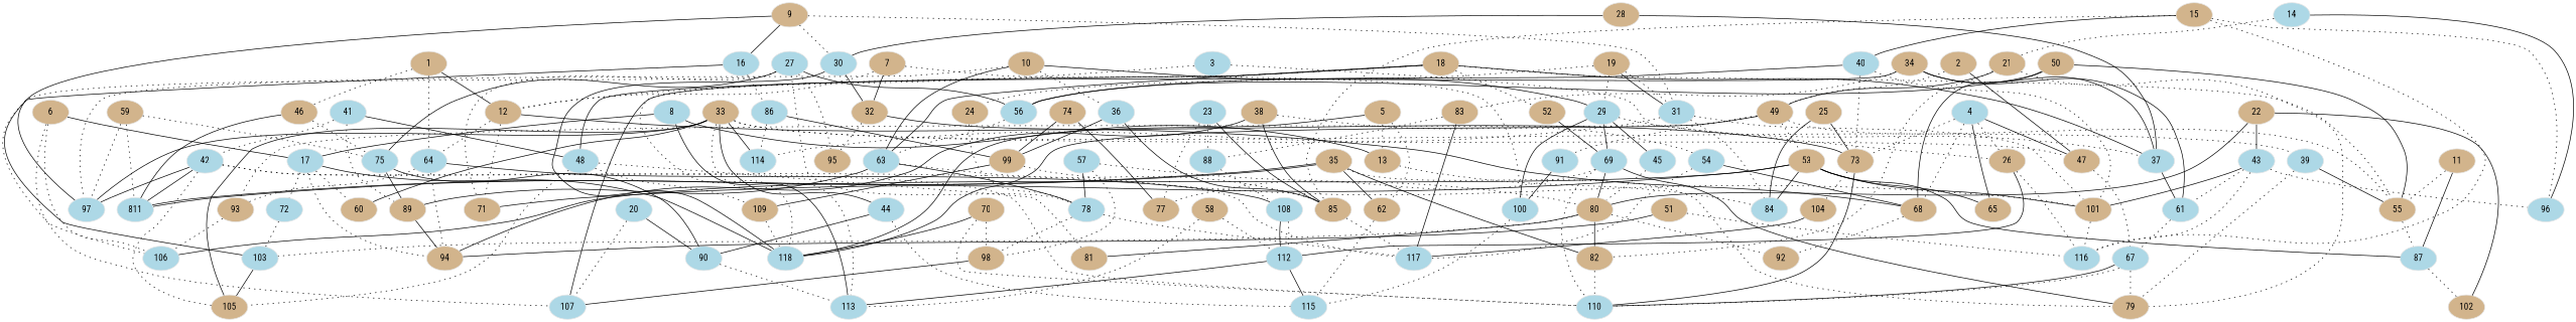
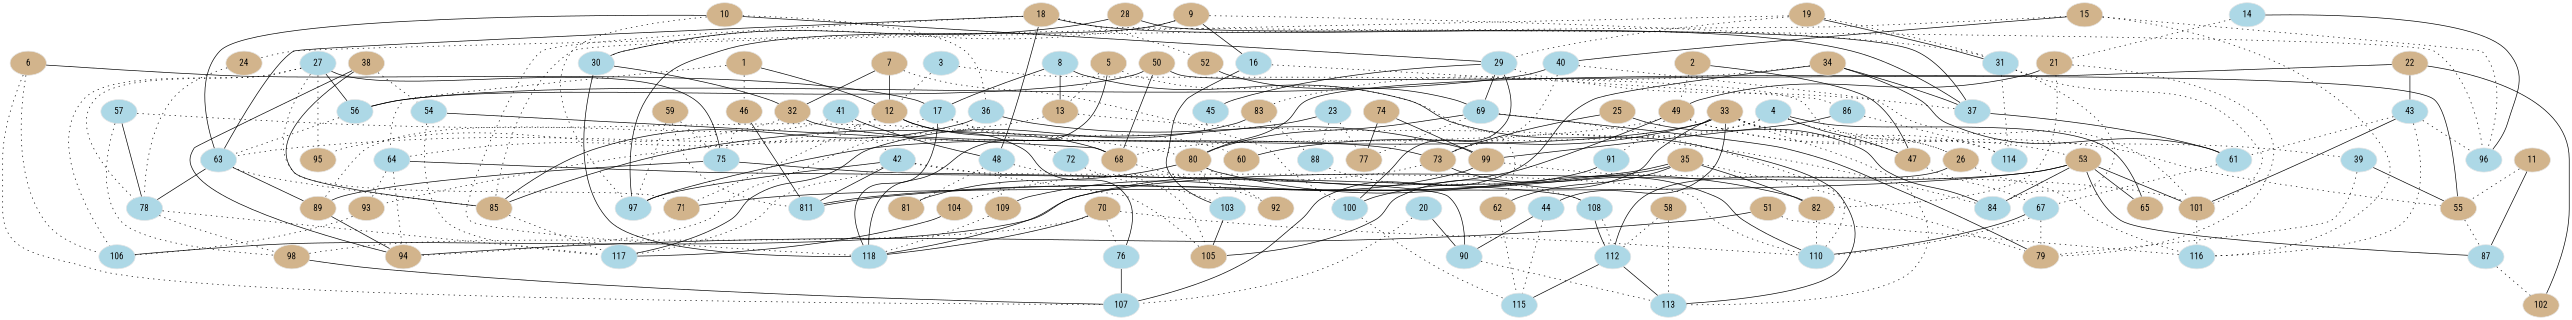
  graph {
    fontname="Roboto Condensed"
    node [color=gray90 fillcolor=tan fontname="Roboto Condensed" style=filled]
    edge [fontname="Roboto Condensed" style=dotted]
    1
    12
    46
    64 [fillcolor=lightblue]
    68
    71
+   76 [fillcolor=lightblue]
    75 [fillcolor=lightblue]
    n9 [fillcolor=lightblue label=811]
    94
    93
    108 [fillcolor=lightblue]
    2
    47
    49
    67 [fillcolor=lightblue]
    118 [fillcolor=lightblue]
    55
    53
    91 [fillcolor=lightblue]
    3 [fillcolor=lightblue]
    26
    116 [fillcolor=lightblue]
    112 [fillcolor=lightblue]
    4 [fillcolor=lightblue]
    65
    73
    92
    110 [fillcolor=lightblue]
    104
    5
    13
    62
    63 [fillcolor=lightblue]
    84 [fillcolor=lightblue]
    115 [fillcolor=lightblue]
    17 [fillcolor=lightblue]
    6
    106 [fillcolor=lightblue]
    107 [fillcolor=lightblue]
    60
    72 [fillcolor=lightblue]
    7
    32
    100 [fillcolor=lightblue]
    95
    8 [fillcolor=lightblue]
    113 [fillcolor=lightblue]
    16 [fillcolor=lightblue]
    9
    30 [fillcolor=lightblue]
    31 [fillcolor=lightblue]
    97 [fillcolor=lightblue]
    86 [fillcolor=lightblue]
    103 [fillcolor=lightblue]
    101
    114 [fillcolor=lightblue]
    10
    29 [fillcolor=lightblue]
    36 [fillcolor=lightblue]
    37 [fillcolor=lightblue]
    45 [fillcolor=lightblue]
    69 [fillcolor=lightblue]
    85
    99
    78 [fillcolor=lightblue]
    89
    11
    87 [fillcolor=lightblue]
    102
    14 [fillcolor=lightblue]
    21
    96 [fillcolor=lightblue]
    79
    82
    15
    40 [fillcolor=lightblue]
    56 [fillcolor=lightblue]
    117 [fillcolor=lightblue]
    105
    18
    48 [fillcolor=lightblue]
    52
    61 [fillcolor=lightblue]
    81
    109
    19
    24
    20 [fillcolor=lightblue]
    90 [fillcolor=lightblue]
    43 [fillcolor=lightblue]
    22
    80
    23 [fillcolor=lightblue]
    77
    88 [fillcolor=lightblue]
    98
    25
    27 [fillcolor=lightblue]
    28
    33
    39 [fillcolor=lightblue]
    44 [fillcolor=lightblue]
    34
    83
    35
    38
    54 [fillcolor=lightblue]
    41 [fillcolor=lightblue]
    42 [fillcolor=lightblue]
    50
    51
    57 [fillcolor=lightblue]
    58
    59
    70
    74
    1 -- 12 [style=solid]
    1 -- 46
    1 -- 64
    12 -- 64
    12 -- 68 [style=solid]
    12 -- 71
+   12 -- 76 [style=solid]
    46 -- 75
    46 -- n9 [style=solid]
    64 -- 94
    64 -- 93
    64 -- 108 [style=solid]
    68 -- 92
+   76 -- 107 [style=solid]
    75 -- 89 [style=solid]
    75 -- 90 [style=solid]
    93 -- 106
    108 -- 112 [style=solid]
    108 -- 112
    2 -- 47 [style=solid]
    2 -- 49
    47 -- 67
    49 -- 93
    49 -- 118 [style=solid]
    49 -- 55
    49 -- 53
    49 -- 91
    67 -- 110 [style=solid]
    67 -- 110
    67 -- 79
    55 -- 87
    53 -- 71 [style=solid]
    53 -- 65 [style=solid]
    53 -- 84 [style=solid]
    53 -- 106 [style=solid]
    53 -- 101 [style=solid]
    53 -- 87 [style=solid]
    91 -- 100 [style=solid]
    3 -- 12
    3 -- 26
    26 -- 116
    26 -- 112 [style=solid]
    112 -- 115 [style=solid]
    112 -- 113 [style=solid]
    4 -- 68
    4 -- 47 [style=solid]
    4 -- 26
    4 -- 65 [style=solid]
    4 -- 73
    73 -- 110 [style=solid]
    73 -- 104
    104 -- 117 [style=solid]
    5 -- 118 [style=solid]
    5 -- 13
    5 -- 62
+   13 -- 63
    13 -- 84
    62 -- 115
    63 -- 85
    63 -- 78 [style=solid]
    63 -- 89 [style=solid]
    17 -- 94
    17 -- 118 [style=solid]
    17 -- 60
    17 -- 72
    6 -- 17 [style=solid]
    6 -- 106
    6 -- 107
    72 -- 103
-   7 -- 12
+   7 -- 12 [style=solid]
    7 -- 32 [style=solid]
    7 -- 100
    32 -- 73 [style=solid]
    32 -- 95
    100 -- 115
    8 -- 13 [style=solid]
    8 -- 17 [style=solid]
    8 -- 113 [style=solid]
    16 -- 86
    16 -- 103 [style=solid]
    9 -- 16 [style=solid]
    9 -- 30
    9 -- 31
    9 -- 97 [style=solid]
    30 -- 118 [style=solid]
    30 -- 32 [style=solid]
    31 -- 84
    31 -- 101
    31 -- 114
    86 -- 114
    86 -- 99 [style=solid]
    103 -- 105 [style=solid]
    101 -- 116
    10 -- 63 [style=solid]
    10 -- 97
    10 -- 29 [style=solid]
    10 -- 36
    29 -- 100 [style=solid]
    29 -- 37
    29 -- 45 [style=solid]
    29 -- 69 [style=solid]
    36 -- 85 [style=solid]
    36 -- 99 [style=solid]
    37 -- 61 [style=solid]
    45 -- 80
    69 -- 110
    69 -- 79 [style=solid]
    69 -- 80 [style=solid]
    69 -- 77
    85 -- 117
    99 -- 101
    99 -- 109 [style=solid]
    78 -- 117
    78 -- 98
    89 -- 94 [style=solid]
    11 -- 55
    11 -- 87 [style=solid]
    87 -- 102
    14 -- 21
    14 -- 96 [style=solid]
    21 -- 49 [style=solid]
    21 -- 79
    21 -- 82
    82 -- 110
    15 -- 116
    15 -- 85
    15 -- 96
    15 -- 40 [style=solid]
    40 -- 73
    40 -- 101
    40 -- 56 [style=solid]
    56 -- 63
    18 -- 118
    18 -- 63 [style=solid]
    18 -- 37 [style=solid]
-   18 -- 55
+   18 -- 96
    18 -- 48 [style=solid]
    18 -- 52
    48 -- 105
    48 -- 81
    48 -- 109
    52 -- 69 [style=solid]
    61 -- 67
    109 -- 118
    19 -- 31 [style=solid]
    19 -- 31
    19 -- 29
    19 -- 24
    24 -- 78
    20 -- 107
    20 -- 90 [style=solid]
    90 -- 113
    43 -- 116
    43 -- 101 [style=solid]
    43 -- 96
    43 -- 61
    22 -- 102 [style=solid]
    22 -- 43 [style=solid]
    22 -- 80 [style=solid]
    80 -- 92
    80 -- 103
    80 -- 82 [style=solid]
    80 -- 81 [style=solid]
    23 -- 85 [style=solid]
    23 -- 77
    23 -- 88
    88 -- 108
    98 -- 107 [style=solid]
    25 -- 73 [style=solid]
    25 -- 84 [style=solid]
    27 -- 71
    27 -- 75 [style=solid]
    27 -- 106
    27 -- 95
    27 -- 78
    27 -- 56 [style=solid]
    28 -- 30 [style=solid]
    28 -- 37 [style=solid]
    33 -- 47
    33 -- 60 [style=solid]
    33 -- 113
    33 -- 97 [style=solid]
-   33 -- 114 [style=solid]
+   33 -- 114
    33 -- 105 [style=solid]
    33 -- 39
    33 -- 44 [style=solid]
    39 -- 55 [style=solid]
    39 -- 79
    44 -- 115
    44 -- 90 [style=solid]
    34 -- 107 [style=solid]
    34 -- 37 [style=solid]
    34 -- 61 [style=solid]
    34 -- 83
    83 -- 117 [style=solid]
    83 -- 88
    35 -- n9 [style=solid]
    35 -- n9 [style=solid]
    35 -- 62 [style=solid]
    35 -- 79
    35 -- 82 [style=solid]
    38 -- 94 [style=solid]
    38 -- 85 [style=solid]
    38 -- 54
    54 -- 68 [style=solid]
    54 -- 117
    41 -- 89
    41 -- 48 [style=solid]
    41 -- 42
    42 -- n9 [style=solid]
    42 -- 110
    42 -- 97 [style=solid]
    42 -- 117
    42 -- 105
    50 -- 68 [style=solid]
    50 -- 55 [style=solid]
    50 -- 56 [style=solid]
    51 -- 94 [style=solid]
    51 -- 116
    57 -- 78 [style=solid]
    57 -- 80
    57 -- 98
    58 -- 112
    58 -- 113
    59 -- 75
    59 -- n9
    59 -- 97
+   70 -- 76
    70 -- 118 [style=solid]
    70 -- 110
    70 -- 98
    74 -- 99 [style=solid]
    74 -- 77 [style=solid]
  }
